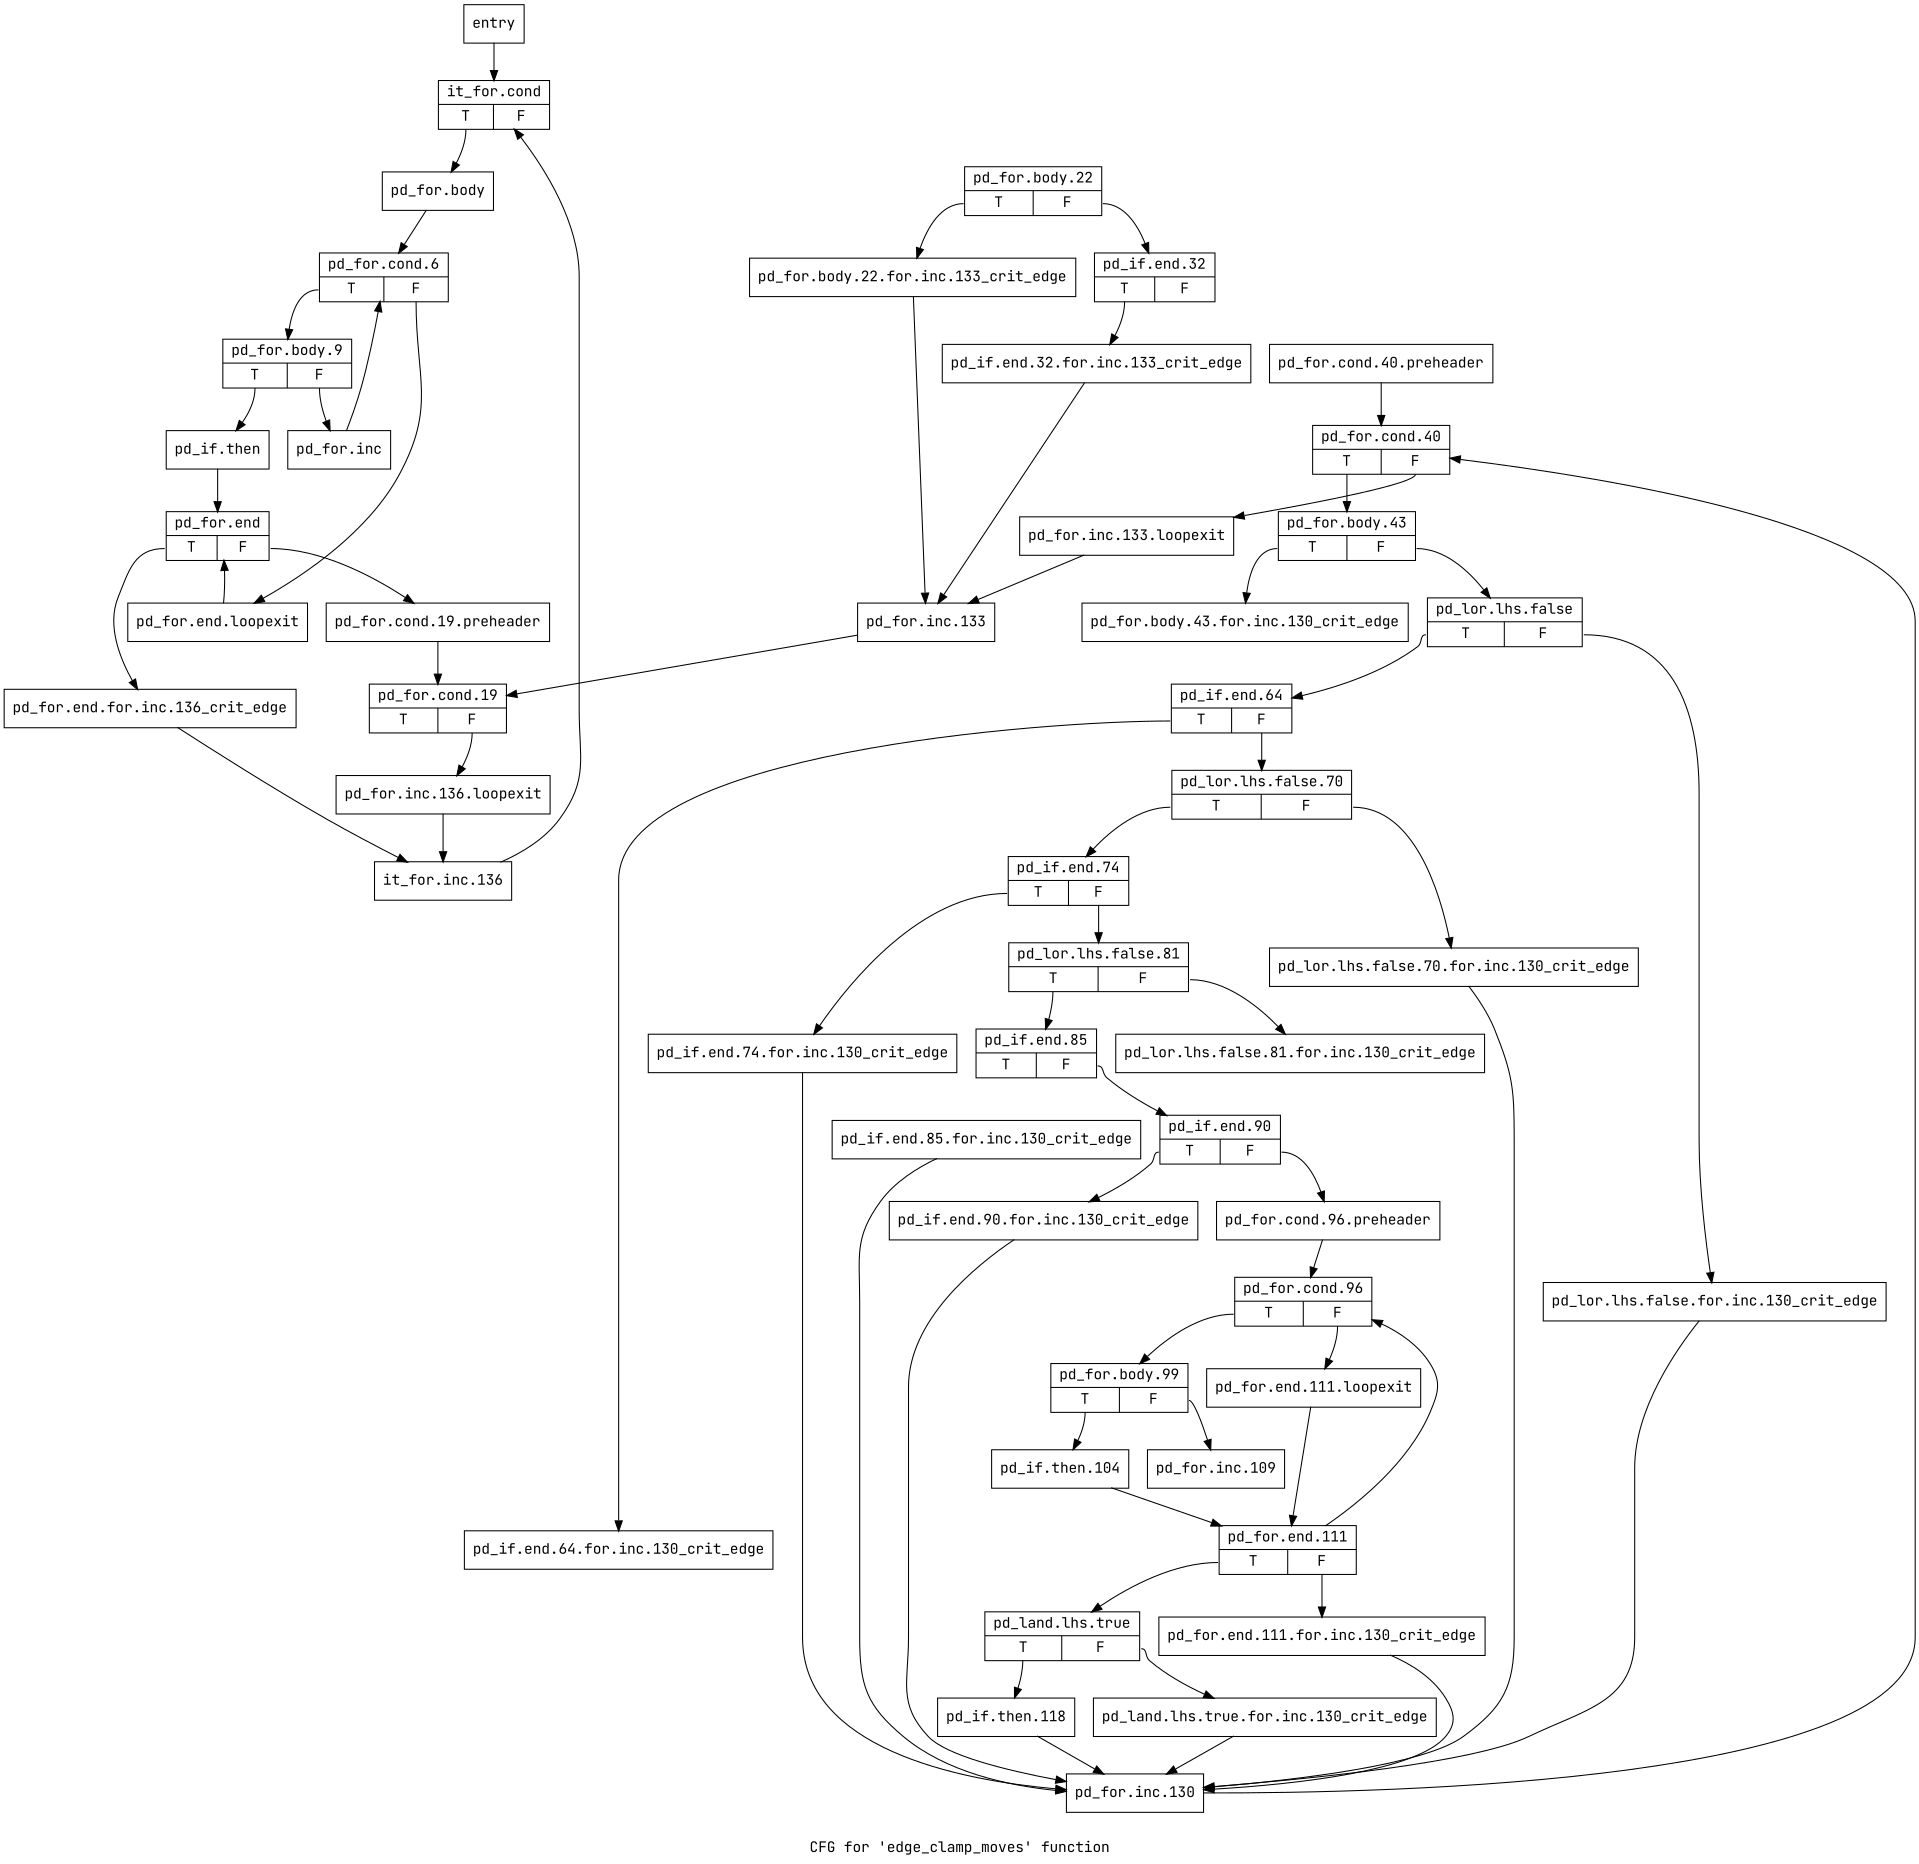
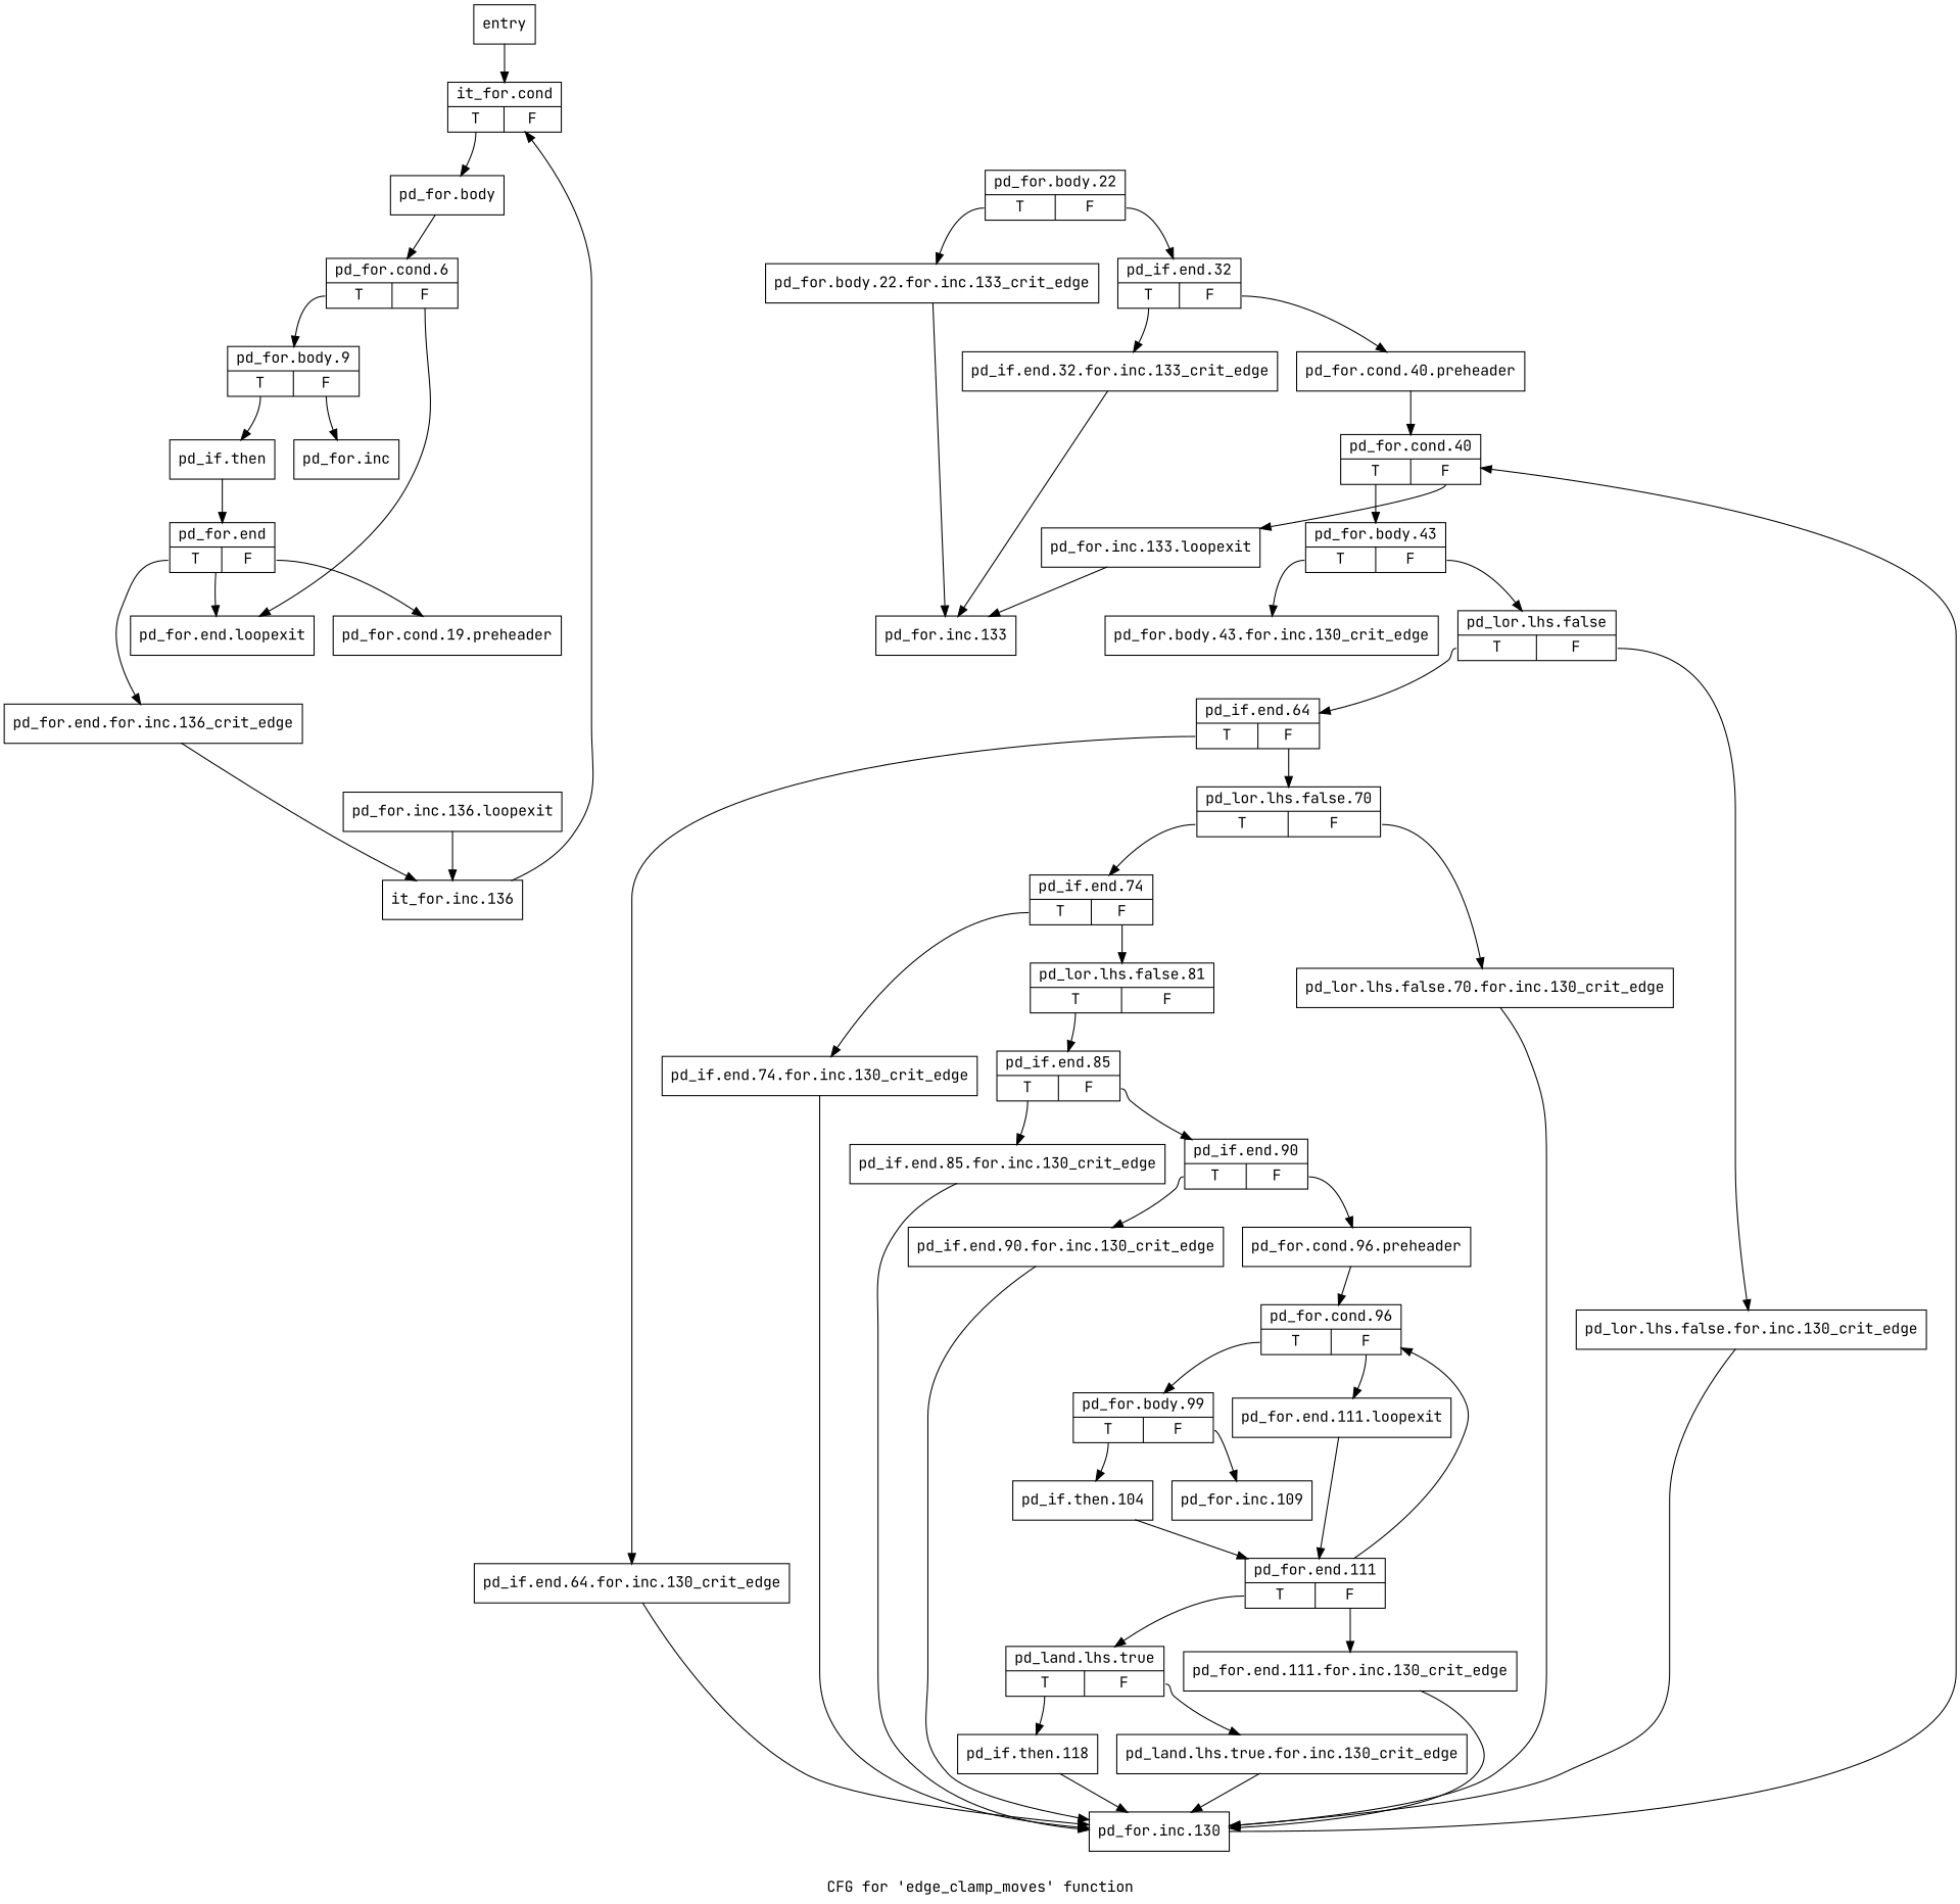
  digraph {
    fontname="JetBrains Mono"
    label="CFG for 'edge_clamp_moves' function"
    node [fontname="JetBrains Mono" shape=record]
    edge [fontname="JetBrains Mono"]
    n1 [label="{entry}"]
    n2 [label="{it_for.cond|{<s0>T|<s1>F}}"]
    n3 [label="{pd_for.body}"]
    n4 [label="{pd_for.cond.6|{<s0>T|<s1>F}}"]
    n5 [label="{pd_for.body.9|{<s0>T|<s1>F}}"]
    n6 [label="{pd_for.end.loopexit}"]
    n7 [label="{pd_if.then}"]
    n8 [label="{pd_for.inc}"]
    n9 [label="{pd_for.end|{<s0>T|<s1>F}}"]
    n10 [label="{pd_for.end.for.inc.136_crit_edge}"]
    n11 [label="{pd_for.cond.19.preheader}"]
    n12 [label="{it_for.inc.136}"]
-   n13 [label="{pd_for.cond.19|{<s0>T|<s1>F}}"]
    n14 [label="{pd_for.inc.136.loopexit}"]
    n15 [label="{pd_for.body.22|{<s0>T|<s1>F}}"]
    n16 [label="{pd_for.body.22.for.inc.133_crit_edge}"]
    n17 [label="{pd_if.end.32|{<s0>T|<s1>F}}"]
    n18 [label="{pd_for.inc.133}"]
    n19 [label="{pd_if.end.32.for.inc.133_crit_edge}"]
    n20 [label="{pd_for.cond.40.preheader}"]
    n21 [label="{pd_for.cond.40|{<s0>T|<s1>F}}"]
    n22 [label="{pd_for.body.43|{<s0>T|<s1>F}}"]
    n23 [label="{pd_for.inc.133.loopexit}"]
    n24 [label="{pd_for.body.43.for.inc.130_crit_edge}"]
    n25 [label="{pd_lor.lhs.false|{<s0>T|<s1>F}}"]
    n26 [label="{pd_if.end.64|{<s0>T|<s1>F}}"]
    n27 [label="{pd_lor.lhs.false.for.inc.130_crit_edge}"]
    n28 [label="{pd_for.inc.130}"]
    n29 [label="{pd_if.end.64.for.inc.130_crit_edge}"]
    n30 [label="{pd_lor.lhs.false.70|{<s0>T|<s1>F}}"]
    n31 [label="{pd_if.end.74|{<s0>T|<s1>F}}"]
    n32 [label="{pd_lor.lhs.false.70.for.inc.130_crit_edge}"]
    n33 [label="{pd_if.end.74.for.inc.130_crit_edge}"]
    n34 [label="{pd_lor.lhs.false.81|{<s0>T|<s1>F}}"]
    n35 [label="{pd_if.end.85|{<s0>T|<s1>F}}"]
-   n36 [label="{pd_lor.lhs.false.81.for.inc.130_crit_edge}"]
    n37 [label="{pd_if.end.85.for.inc.130_crit_edge}"]
    n38 [label="{pd_if.end.90|{<s0>T|<s1>F}}"]
    n39 [label="{pd_if.end.90.for.inc.130_crit_edge}"]
    n40 [label="{pd_for.cond.96.preheader}"]
    n41 [label="{pd_for.cond.96|{<s0>T|<s1>F}}"]
    n42 [label="{pd_for.body.99|{<s0>T|<s1>F}}"]
    n43 [label="{pd_for.end.111.loopexit}"]
    n44 [label="{pd_if.then.104}"]
    n45 [label="{pd_for.inc.109}"]
    n46 [label="{pd_for.end.111|{<s0>T|<s1>F}}"]
    n47 [label="{pd_land.lhs.true|{<s0>T|<s1>F}}"]
    n48 [label="{pd_for.end.111.for.inc.130_crit_edge}"]
    n49 [label="{pd_if.then.118}"]
    n50 [label="{pd_land.lhs.true.for.inc.130_crit_edge}"]
    n1 -> n2
    n2 -> n3 [tailport=s0]
    n3 -> n4
    n4 -> n5 [tailport=s0]
    n4 -> n6 [tailport=s1]
    n5 -> n7 [tailport=s0]
    n5 -> n8 [tailport=s1]
-   n6 -> n9
+   n9 -> n6
    n7 -> n9
-   n8 -> n4
    n9 -> n10 [tailport=s0]
    n9 -> n11 [tailport=s1]
    n10 -> n12
-   n11 -> n13
    n12 -> n2
-   n13 -> n14 [tailport=s1]
    n14 -> n12
    n15 -> n16 [tailport=s0]
    n15 -> n17 [tailport=s1]
    n16 -> n18
    n17 -> n19 [tailport=s0]
-   n18 -> n13
+   n17 -> n20 [tailport=s1]
    n19 -> n18
    n20 -> n21
    n21 -> n22 [tailport=s0]
    n21 -> n23 [tailport=s1]
    n22 -> n24 [tailport=s0]
    n22 -> n25 [tailport=s1]
    n23 -> n18
    n25 -> n26 [tailport=s0]
    n25 -> n27 [tailport=s1]
    n26 -> n29 [tailport=s0]
    n26 -> n30 [tailport=s1]
    n27 -> n28
    n28 -> n21
+   n29 -> n28
    n30 -> n31 [tailport=s0]
    n30 -> n32 [tailport=s1]
    n31 -> n33 [tailport=s0]
    n31 -> n34 [tailport=s1]
    n32 -> n28
    n33 -> n28
    n34 -> n35 [tailport=s0]
-   n34 -> n36 [tailport=s1]
+   n35 -> n37 [tailport=s0]
    n35 -> n38 [tailport=s1]
    n37 -> n28
    n38 -> n39 [tailport=s0]
    n38 -> n40 [tailport=s1]
    n39 -> n28
    n40 -> n41
    n41 -> n42 [tailport=s0]
    n41 -> n43 [tailport=s1]
    n42 -> n44 [tailport=s0]
    n42 -> n45 [tailport=s1]
    n43 -> n46
    n44 -> n46
    n46 -> n41
    n46 -> n47 [tailport=s0]
    n46 -> n48 [tailport=s1]
    n47 -> n49 [tailport=s0]
    n47 -> n50 [tailport=s1]
    n48 -> n28
    n49 -> n28
    n50 -> n28
  }
